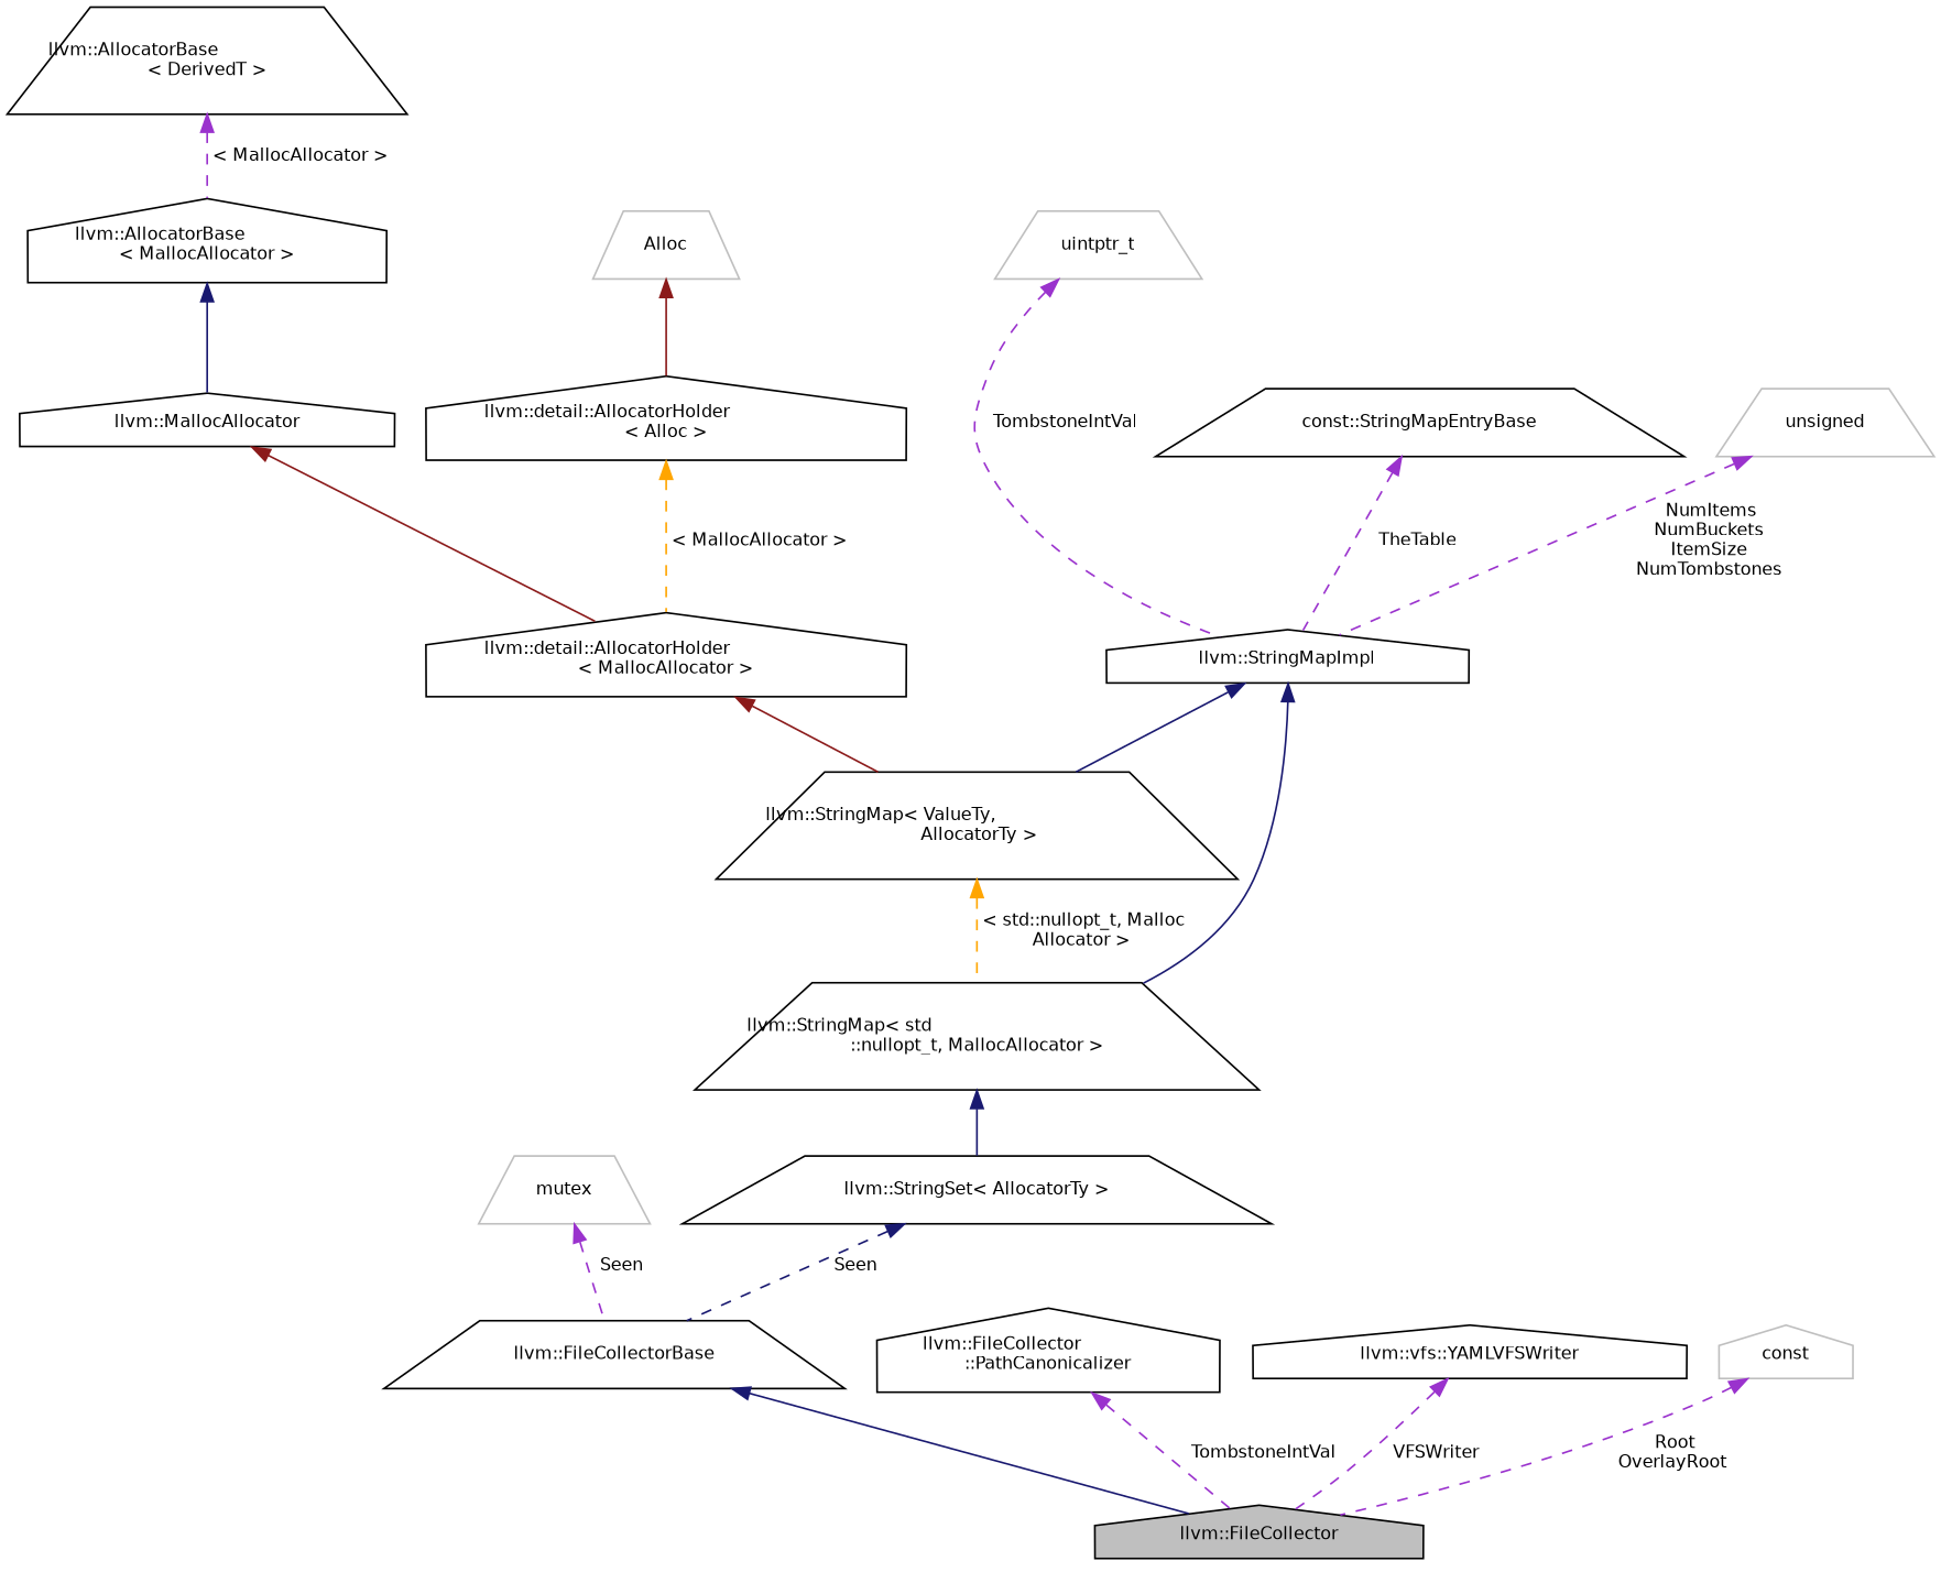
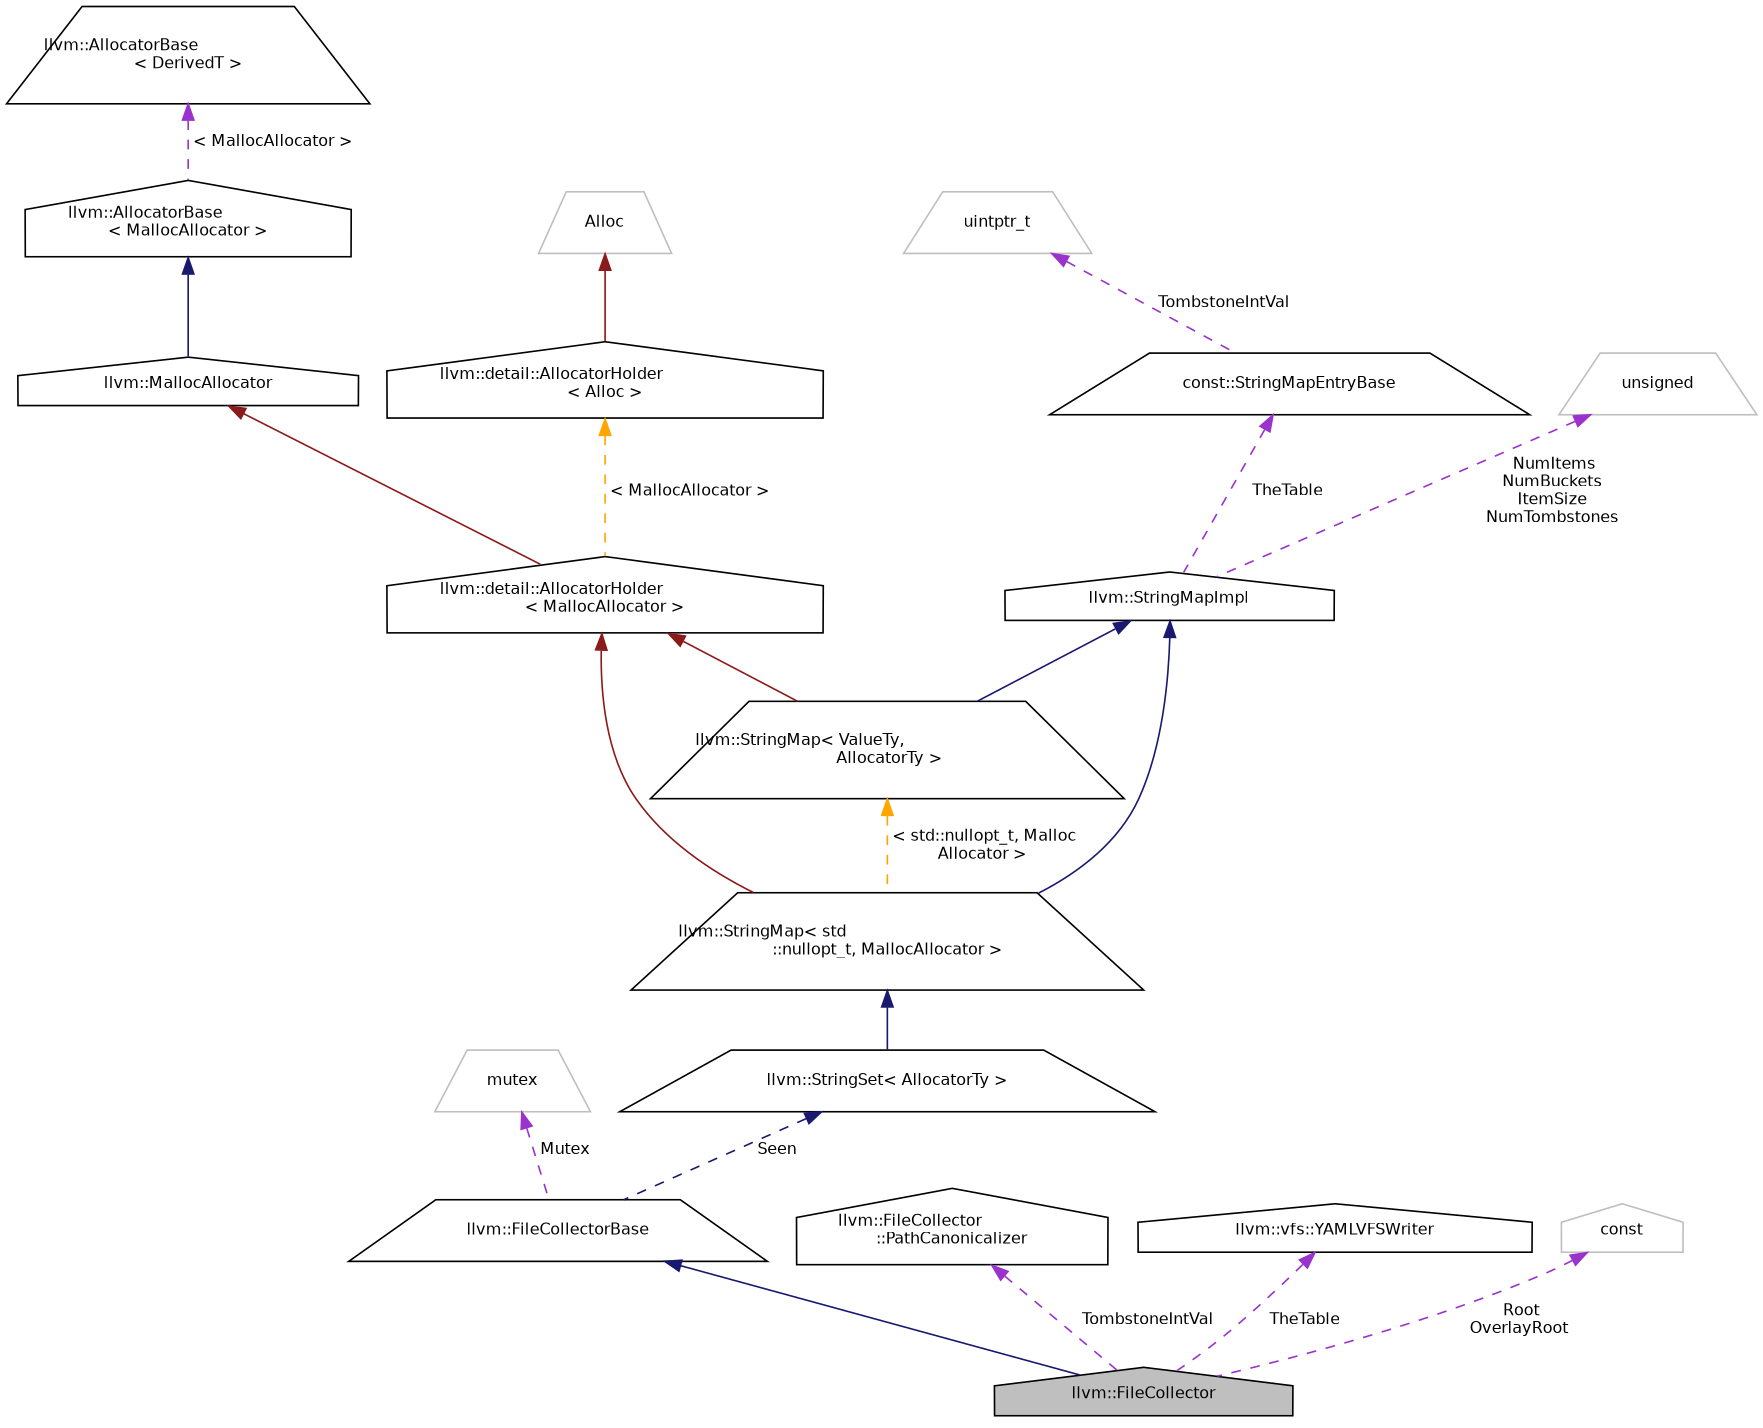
  digraph {
    rankdir=TB
    node [color=black fontname=Helvetica fontsize=10 shape=trapezium]
    edge [color=darkorchid3 dir=back fontname=Helvetica fontsize=10 labelfontname=Helvetica labelfontsize=10 style=dashed]
    n1 [fillcolor=grey75 fontcolor=black height=0.2 label="llvm::FileCollector" shape=house style=filled width=0.4]
    n2 [height=0.2 label="llvm::FileCollectorBase" width=0.4]
    n3 [color=grey75 height=0.2 label=mutex width=0.4]
    n4 [height=0.2 label="llvm::StringSet\< AllocatorTy \>" width=0.4]
    n5 [height=0.2 label="llvm::StringMap\< std\l::nullopt_t, MallocAllocator \>" width=0.4]
    n6 [height=0.2 label="llvm::StringMapImpl" shape=house width=0.4]
    n7 [height=0.2 label="llvm::StringMap\< ValueTy,\l AllocatorTy \>" width=0.4]
    n8 [height=0.2 label="const::StringMapEntryBase" width=0.4]
    n9 [color=grey75 height=0.2 label=unsigned width=0.4]
    n10 [color=grey75 height=0.2 label=uintptr_t width=0.4]
    n11 [height=0.2 label="llvm::detail::AllocatorHolder\l\< MallocAllocator \>" shape=house width=0.4]
    n12 [height=0.2 label="llvm::MallocAllocator" shape=house width=0.4]
    n13 [height=0.2 label="llvm::AllocatorBase\l\< MallocAllocator \>" shape=house width=0.4]
    n14 [height=0.2 label="llvm::AllocatorBase\l\< DerivedT \>" width=0.4]
    n15 [height=0.2 label="llvm::detail::AllocatorHolder\l\< Alloc \>" shape=house width=0.4]
    n16 [color=grey75 height=0.2 label=Alloc width=0.4]
    n17 [height=0.2 label="llvm::FileCollector\l::PathCanonicalizer" shape=house width=0.4]
    n18 [height=0.2 label="llvm::vfs::YAMLVFSWriter" shape=house width=0.4]
    n19 [color=grey75 height=0.2 label=const shape=house width=0.4]
    n2 -> n1 [color=midnightblue style=solid]
-   n3 -> n2 [label=" Seen"]
+   n3 -> n2 [label=" Mutex"]
    n4 -> n2 [color=midnightblue label=" Seen"]
    n5 -> n4 [color=midnightblue style=solid]
    n6 -> n5 [color=midnightblue style=solid]
    n6 -> n7 [color=midnightblue style=solid]
    n7 -> n5 [color=orange label=" \< std::nullopt_t, Malloc\lAllocator \>"]
    n8 -> n6 [label=" TheTable"]
    n9 -> n6 [label=" NumItems\nNumBuckets\nItemSize\nNumTombstones"]
-   n10 -> n6 [label=" TombstoneIntVal"]
+   n10 -> n8 [label=" TombstoneIntVal"]
+   n11 -> n5 [color=firebrick4 style=solid]
    n11 -> n7 [color=firebrick4 style=solid]
    n12 -> n11 [color=firebrick4 style=solid]
    n13 -> n12 [color=midnightblue style=solid]
    n14 -> n13 [label=" \< MallocAllocator \>"]
    n15 -> n11 [color=orange label=" \< MallocAllocator \>"]
    n16 -> n15 [color=firebrick4 style=solid]
    n17 -> n1 [label=" TombstoneIntVal"]
-   n18 -> n1 [label=" VFSWriter"]
+   n18 -> n1 [label=" TheTable"]
    n19 -> n1 [label=" Root\nOverlayRoot"]
  }
